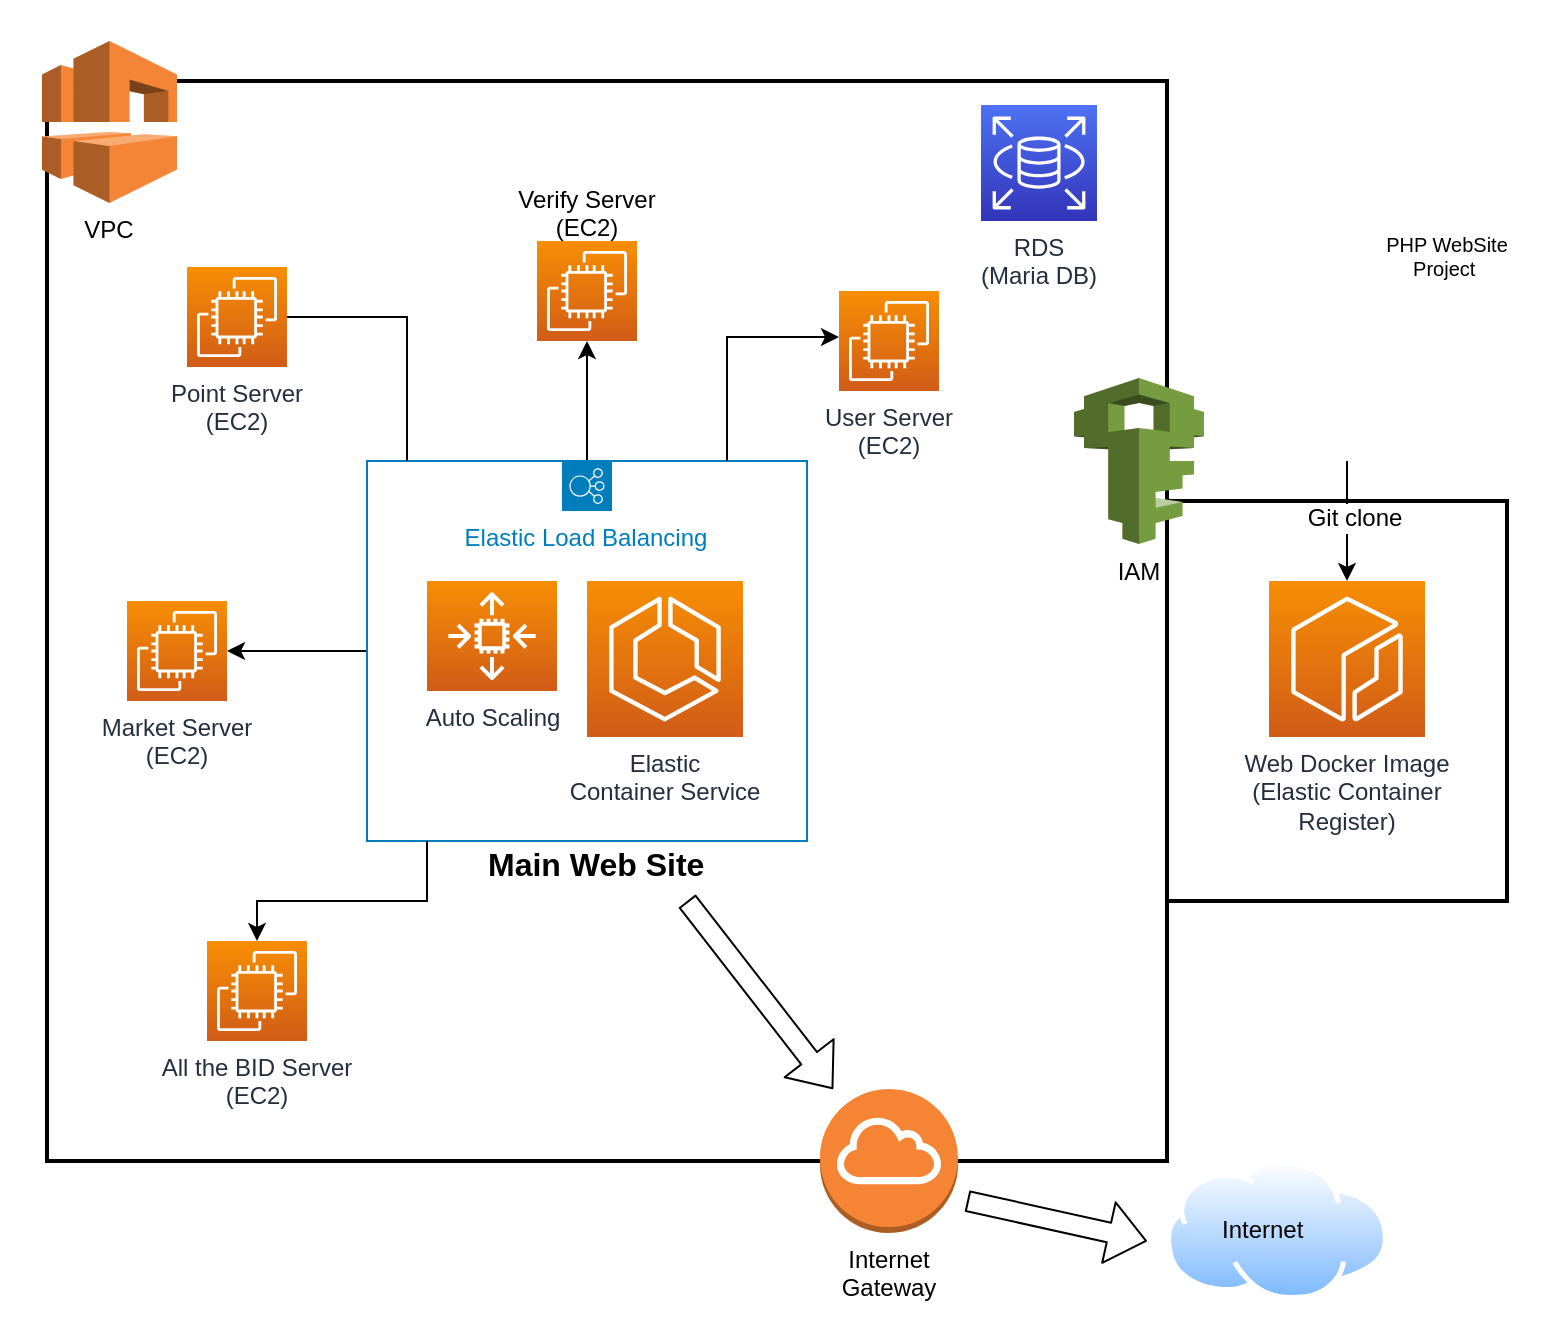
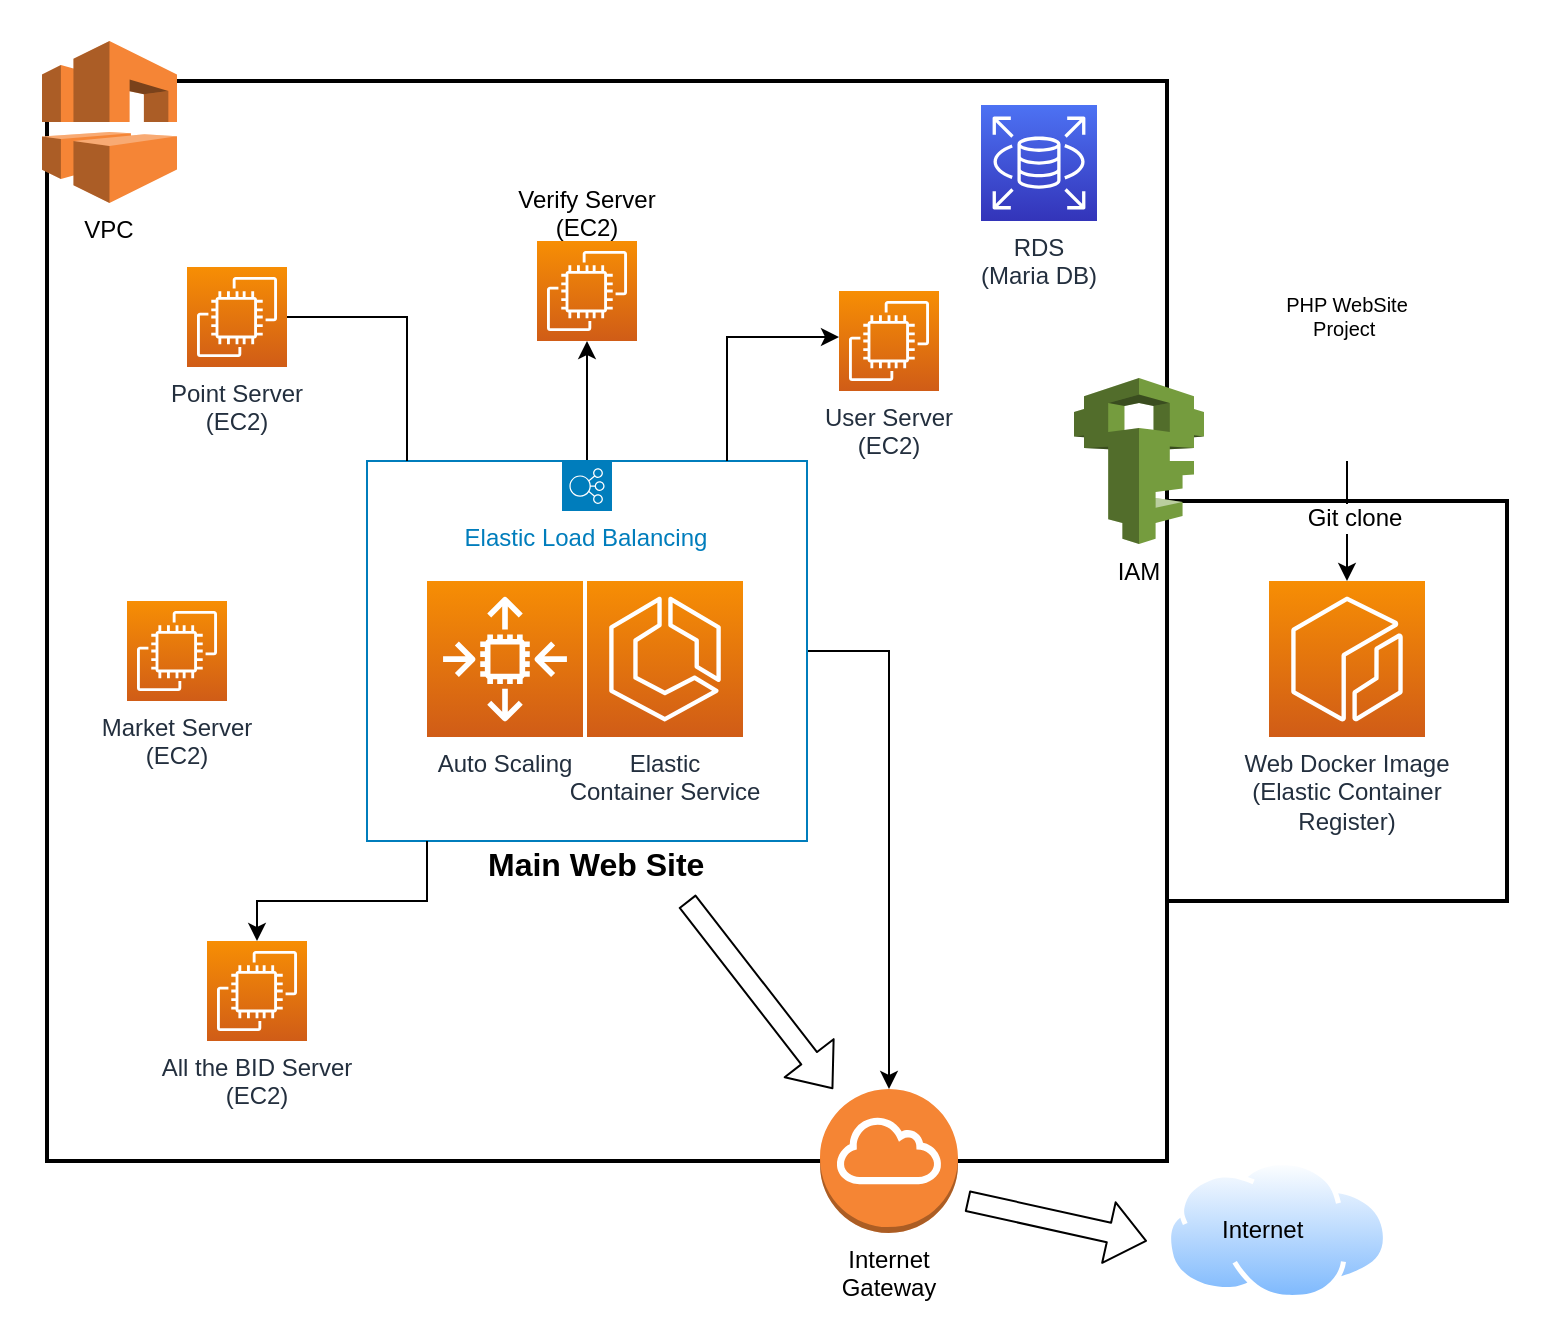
  <mxCell id="0" />
  <mxCell id="1" parent="0" />
  <mxCell id="2" value="" style="rounded=0;whiteSpace=wrap;html=1;strokeWidth=2;fontSize=12;fillColor=none;" vertex="1" parent="1"><mxGeometry x="583" y="250" width="170" height="200" as="geometry" /></mxCell>
  <mxCell id="3" value="" style="rounded=0;whiteSpace=wrap;html=1;strokeWidth=2;fontSize=12;fillColor=none;" vertex="1" parent="1"><mxGeometry x="23" y="40" width="560" height="540" as="geometry" /></mxCell>
  <mxCell id="4" value="User Server&lt;br&gt;(EC2)" style="outlineConnect=0;fontColor=#232F3E;gradientColor=#F78E04;gradientDirection=north;fillColor=#D05C17;strokeColor=#ffffff;dashed=0;verticalLabelPosition=bottom;verticalAlign=top;align=center;html=1;fontSize=12;fontStyle=0;aspect=fixed;shape=mxgraph.aws4.resourceIcon;resIcon=mxgraph.aws4.ec2;" vertex="1" parent="1"><mxGeometry x="419" y="145" width="50" height="50" as="geometry" /></mxCell>
  <mxCell id="5" value="RDS&lt;br&gt;(Maria DB)" style="outlineConnect=0;fontColor=#232F3E;gradientColor=#4D72F3;gradientDirection=north;fillColor=#3334B9;strokeColor=#ffffff;dashed=0;verticalLabelPosition=bottom;verticalAlign=top;align=center;html=1;fontSize=12;fontStyle=0;aspect=fixed;shape=mxgraph.aws4.resourceIcon;resIcon=mxgraph.aws4.rds;" vertex="1" parent="1"><mxGeometry x="490" y="52" width="58" height="58" as="geometry" /></mxCell>
  <mxCell id="6" value="Elastic &lt;br&gt;Container&amp;nbsp;Service" style="outlineConnect=0;fontColor=#232F3E;gradientColor=#F78E04;gradientDirection=north;fillColor=#D05C17;strokeColor=#ffffff;dashed=0;verticalLabelPosition=bottom;verticalAlign=top;align=center;html=1;fontSize=12;fontStyle=0;aspect=fixed;shape=mxgraph.aws4.resourceIcon;resIcon=mxgraph.aws4.ecs;" vertex="1" parent="1"><mxGeometry x="293" y="290" width="78" height="78" as="geometry" /></mxCell>
  <mxCell id="7" value="Web Docker Image&lt;br&gt;(Elastic Container&lt;br&gt;Register)" style="outlineConnect=0;fontColor=#232F3E;gradientColor=#F78E04;gradientDirection=north;fillColor=#D05C17;strokeColor=#ffffff;dashed=0;verticalLabelPosition=bottom;verticalAlign=top;align=center;html=1;fontSize=12;fontStyle=0;aspect=fixed;shape=mxgraph.aws4.resourceIcon;resIcon=mxgraph.aws4.ecr;" vertex="1" parent="1"><mxGeometry x="634" y="290" width="78" height="78" as="geometry" /></mxCell>
- <mxCell id="8" value="Auto Scaling" style="outlineConnect=0;fontColor=#232F3E;gradientColor=#F78E04;gradientDirection=north;fillColor=#D05C17;strokeColor=#ffffff;dashed=0;verticalLabelPosition=bottom;verticalAlign=top;align=center;html=1;fontSize=12;fontStyle=0;aspect=fixed;shape=mxgraph.aws4.resourceIcon;resIcon=mxgraph.aws4.auto_scaling2;" vertex="1" parent="1"><mxGeometry x="213" y="290" width="65" height="55" as="geometry" /></mxCell>
+ <mxCell id="8" value="Auto Scaling" style="outlineConnect=0;fontColor=#232F3E;gradientColor=#F78E04;gradientDirection=north;fillColor=#D05C17;strokeColor=#ffffff;dashed=0;verticalLabelPosition=bottom;verticalAlign=top;align=center;html=1;fontSize=12;fontStyle=0;aspect=fixed;shape=mxgraph.aws4.resourceIcon;resIcon=mxgraph.aws4.auto_scaling2;" vertex="1" parent="1"><mxGeometry x="213" y="290" width="78" height="78" as="geometry" /></mxCell>
  <mxCell id="9" value="IAM" style="outlineConnect=0;dashed=0;verticalLabelPosition=bottom;verticalAlign=top;align=center;html=1;shape=mxgraph.aws3.iam;fillColor=#759C3E;gradientColor=none;" vertex="1" parent="1"><mxGeometry x="536.5" y="188.5" width="65" height="83" as="geometry" /></mxCell>
  <mxCell id="10" value="&lt;span style=&quot;text-align: left&quot;&gt;VPC&lt;/span&gt;" style="outlineConnect=0;dashed=0;verticalLabelPosition=bottom;verticalAlign=top;align=center;html=1;shape=mxgraph.aws3.vpc;fillColor=#F58536;gradientColor=none;" vertex="1" parent="1"><mxGeometry x="20.5" y="20" width="67.5" height="81" as="geometry" /></mxCell>
  <mxCell id="11" value="" style="edgeStyle=orthogonalEdgeStyle;rounded=0;orthogonalLoop=1;jettySize=auto;html=1;" edge="1" parent="1" source="13" target="7"><mxGeometry relative="1" as="geometry" /></mxCell>
  <mxCell id="12" value="Git clone" style="text;html=1;resizable=0;points=[];align=center;verticalAlign=middle;labelBackgroundColor=#ffffff;" vertex="1" connectable="0" parent="11"><mxGeometry x="-0.061" y="3" relative="1" as="geometry"><mxPoint as="offset" /></mxGeometry></mxCell>
  <mxCell id="13" value="" style="shape=image;html=1;verticalAlign=top;verticalLabelPosition=bottom;labelBackgroundColor=#ffffff;imageAspect=0;aspect=fixed;image=https://cdn0.iconfinder.com/data/icons/octicons/1024/mark-github-128.png" vertex="1" parent="1"><mxGeometry x="648" y="180" width="50" height="50" as="geometry" /></mxCell>
  <mxCell id="14" value="Main Web Site" style="text;html=1;resizable=0;points=[];autosize=1;align=left;verticalAlign=top;spacingTop=-4;strokeWidth=5;fontSize=16;fontStyle=1" vertex="1" parent="1"><mxGeometry x="242" y="420" width="90" height="20" as="geometry" /></mxCell>
- <mxCell id="15" value="" style="edgeStyle=orthogonalEdgeStyle;rounded=0;orthogonalLoop=1;jettySize=auto;html=1;fontSize=16;" edge="1" parent="1" source="17" target="21"><mxGeometry relative="1" as="geometry" /></mxCell>
+ <mxCell id="15" value="" style="edgeStyle=orthogonalEdgeStyle;rounded=0;orthogonalLoop=1;jettySize=auto;html=1;fontSize=16;" edge="1" parent="1" source="17" target="27"><mxGeometry relative="1" as="geometry" /></mxCell>
  <mxCell id="16" value="" style="edgeStyle=orthogonalEdgeStyle;rounded=0;orthogonalLoop=1;jettySize=auto;html=1;fontSize=16;" edge="1" parent="1" source="17" target="19"><mxGeometry relative="1" as="geometry" /></mxCell>
  <mxCell id="17" value="Elastic Load Balancing" style="outlineConnect=0;gradientColor=none;html=1;whiteSpace=wrap;fontSize=12;fontStyle=0;shape=mxgraph.aws4.groupCenter;grIcon=mxgraph.aws4.group_elastic_load_balancing;grStroke=1;strokeColor=#007DBC;fillColor=none;verticalAlign=top;align=center;fontColor=#007DBC;dashed=0;spacingTop=25;" vertex="1" parent="1"><mxGeometry x="183" y="230" width="220" height="190" as="geometry" /></mxCell>
  <mxCell id="18" value="All the BID Server&lt;br&gt;(EC2)" style="outlineConnect=0;fontColor=#232F3E;gradientColor=#F78E04;gradientDirection=north;fillColor=#D05C17;strokeColor=#ffffff;dashed=0;verticalLabelPosition=bottom;verticalAlign=top;align=center;html=1;fontSize=12;fontStyle=0;aspect=fixed;shape=mxgraph.aws4.resourceIcon;resIcon=mxgraph.aws4.ec2;" vertex="1" parent="1"><mxGeometry x="103" y="470" width="50" height="50" as="geometry" /></mxCell>
  <mxCell id="19" value="" style="outlineConnect=0;fontColor=#232F3E;gradientColor=#F78E04;gradientDirection=north;fillColor=#D05C17;strokeColor=#ffffff;dashed=0;verticalLabelPosition=bottom;verticalAlign=top;align=center;html=1;fontSize=12;fontStyle=0;aspect=fixed;shape=mxgraph.aws4.resourceIcon;resIcon=mxgraph.aws4.ec2;" vertex="1" parent="1"><mxGeometry x="268" y="120" width="50" height="50" as="geometry" /></mxCell>
  <mxCell id="20" value="Point Server&lt;br&gt;(EC2)" style="outlineConnect=0;fontColor=#232F3E;gradientColor=#F78E04;gradientDirection=north;fillColor=#D05C17;strokeColor=#ffffff;dashed=0;verticalLabelPosition=bottom;verticalAlign=top;align=center;html=1;fontSize=12;fontStyle=0;aspect=fixed;shape=mxgraph.aws4.resourceIcon;resIcon=mxgraph.aws4.ec2;" vertex="1" parent="1"><mxGeometry x="93" y="133" width="50" height="50" as="geometry" /></mxCell>
  <mxCell id="21" value="Market Server&lt;br&gt;(EC2)" style="outlineConnect=0;fontColor=#232F3E;gradientColor=#F78E04;gradientDirection=north;fillColor=#D05C17;strokeColor=#ffffff;dashed=0;verticalLabelPosition=bottom;verticalAlign=top;align=center;html=1;fontSize=12;fontStyle=0;aspect=fixed;shape=mxgraph.aws4.resourceIcon;resIcon=mxgraph.aws4.ec2;" vertex="1" parent="1"><mxGeometry x="63" y="300" width="50" height="50" as="geometry" /></mxCell>
  <mxCell id="22" value="" style="edgeStyle=orthogonalEdgeStyle;rounded=0;orthogonalLoop=1;jettySize=auto;html=1;fontSize=16;endArrow=none;" edge="1" parent="1" source="17" target="20"><mxGeometry relative="1" as="geometry"><mxPoint x="203" y="220" as="sourcePoint" /><mxPoint x="173" y="150" as="targetPoint" /><Array as="points"><mxPoint x="203" y="158" /></Array></mxGeometry></mxCell>
  <mxCell id="23" value="" style="edgeStyle=orthogonalEdgeStyle;rounded=0;orthogonalLoop=1;jettySize=auto;html=1;fontSize=16;" edge="1" parent="1" source="17" target="4"><mxGeometry relative="1" as="geometry"><mxPoint x="363" y="220" as="sourcePoint" /><mxPoint x="153" y="168" as="targetPoint" /><Array as="points"><mxPoint x="363" y="168" /></Array></mxGeometry></mxCell>
  <mxCell id="24" value="" style="edgeStyle=orthogonalEdgeStyle;rounded=0;orthogonalLoop=1;jettySize=auto;html=1;" edge="1" parent="1" source="17" target="18"><mxGeometry relative="1" as="geometry"><mxPoint x="213" y="430" as="sourcePoint" /><mxPoint x="-57" y="449.5" as="targetPoint" /><Array as="points"><mxPoint x="213" y="450" /><mxPoint x="128" y="450" /></Array></mxGeometry></mxCell>
  <mxCell id="25" value="Verify Server&lt;br style=&quot;font-size: 12px;&quot;&gt;(EC2)" style="text;html=1;resizable=0;points=[];autosize=1;align=center;verticalAlign=top;spacingTop=-4;fontSize=12;" vertex="1" parent="1"><mxGeometry x="238" y="90" width="110" height="40" as="geometry" /></mxCell>
  <mxCell id="26" value="" style="shape=flexArrow;endArrow=classic;html=1;fontSize=12;" edge="1" parent="1"><mxGeometry width="50" height="50" relative="1" as="geometry"><mxPoint x="483" y="600" as="sourcePoint" /><mxPoint x="573" y="620" as="targetPoint" /></mxGeometry></mxCell>
  <mxCell id="27" value="Internet &lt;br&gt;Gateway" style="outlineConnect=0;dashed=0;verticalLabelPosition=bottom;verticalAlign=top;align=center;html=1;shape=mxgraph.aws3.internet_gateway;fillColor=#F58534;gradientColor=none;strokeWidth=2;fontSize=12;" vertex="1" parent="1"><mxGeometry x="409.5" y="544" width="69" height="72" as="geometry" /></mxCell>
  <mxCell id="28" value="" style="shape=flexArrow;endArrow=classic;html=1;fontSize=12;" edge="1" parent="1" target="27"><mxGeometry width="50" height="50" relative="1" as="geometry"><mxPoint x="343" y="450" as="sourcePoint" /><mxPoint x="503" y="660" as="targetPoint" /></mxGeometry></mxCell>
  <mxCell id="29" value="" style="aspect=fixed;perimeter=ellipsePerimeter;html=1;align=center;shadow=0;dashed=0;spacingTop=3;image;image=img/lib/active_directory/internet_cloud.svg;strokeWidth=2;fillColor=none;fontSize=12;" vertex="1" parent="1"><mxGeometry x="583" y="580" width="111" height="70" as="geometry" /></mxCell>
  <mxCell id="30" value="Internet" style="text;html=1;resizable=0;points=[];autosize=1;align=left;verticalAlign=top;spacingTop=-4;fontSize=12;" vertex="1" parent="1"><mxGeometry x="608.5" y="605" width="60" height="20" as="geometry" /></mxCell>
- <mxCell id="31" value="PHP WebSite&lt;br style=&quot;font-size: 10px;&quot;&gt;Project&amp;nbsp;" style="text;html=1;resizable=0;points=[];autosize=1;align=center;verticalAlign=top;spacingTop=-4;fontSize=10;" vertex="1" parent="1"><mxGeometry x="678" y="114" width="90" height="30" as="geometry" /></mxCell>
+ <mxCell id="31" value="PHP WebSite&lt;br style=&quot;font-size: 10px;&quot;&gt;Project&amp;nbsp;" style="text;html=1;resizable=0;points=[];autosize=1;align=center;verticalAlign=top;spacingTop=-4;fontSize=10;" vertex="1" parent="1"><mxGeometry x="628" y="144" width="90" height="30" as="geometry" /></mxCell>
